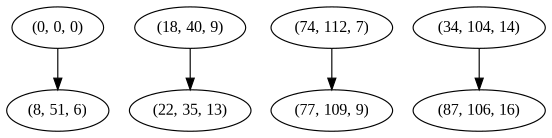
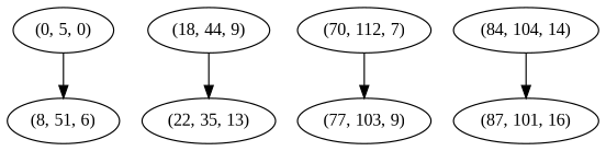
  digraph {
    fontname="Liberation Serif"
    node [fontname="Liberation Serif"]
    edge [fontname="Liberation Serif"]
-   "(0, 0, 0)"
+   "(0, 0, 0)" [label="(0, 5, 0)"]
    "(8, 51, 6)"
-   "(18, 40, 9)"
+   "(18, 40, 9)" [label="(18, 44, 9)"]
    "(22, 35, 13)"
-   "(74, 112, 7)"
-   "(77, 109, 9)"
-   "(84, 104, 14)" [label="(34, 104, 14)"]
-   "(87, 101, 16)" [label="(87, 106, 16)"]
+   "(74, 112, 7)" [label="(70, 112, 7)"]
+   "(77, 109, 9)" [label="(77, 103, 9)"]
+   "(84, 104, 14)"
+   "(87, 101, 16)"
    "(0, 0, 0)" -> "(8, 51, 6)"
    "(18, 40, 9)" -> "(22, 35, 13)"
    "(74, 112, 7)" -> "(77, 109, 9)"
    "(84, 104, 14)" -> "(87, 101, 16)"
  }
